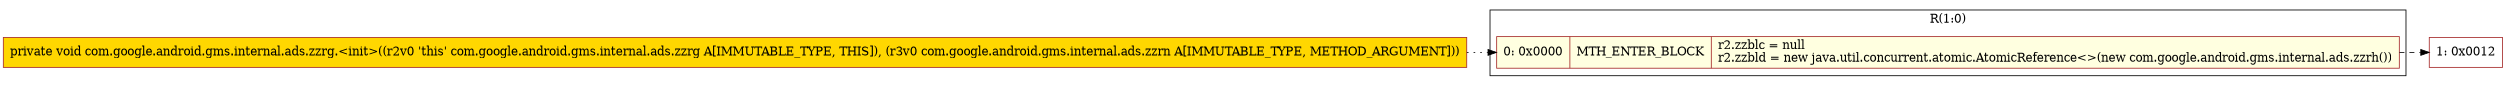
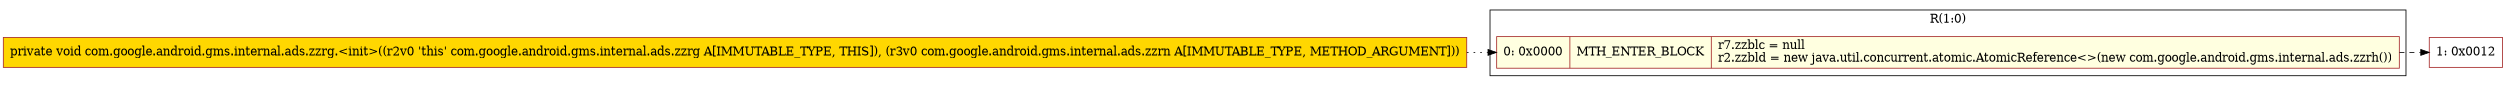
  digraph {
    rankdir=LR
    node [color=brown shape=record style=filled]
-   n1 [label="{0\:\ 0x0000|MTH_ENTER_BLOCK\l|r2.zzblc = null\lr2.zzbld = new java.util.concurrent.atomic.AtomicReference\<\>(new com.google.android.gms.internal.ads.zzrh())\l}" fillcolor=lightyellow]
+   n1 [label="{0\:\ 0x0000|MTH_ENTER_BLOCK\l|r7.zzblc = null\lr2.zzbld = new java.util.concurrent.atomic.AtomicReference\<\>(new com.google.android.gms.internal.ads.zzrh())\l}" fillcolor=lightyellow]
    n2 [label="{1\:\ 0x0012}" fillcolor=white]
    n3 [label="{private void com.google.android.gms.internal.ads.zzrg.\<init\>((r2v0 'this' com.google.android.gms.internal.ads.zzrg A[IMMUTABLE_TYPE, THIS]), (r3v0 com.google.android.gms.internal.ads.zzrn A[IMMUTABLE_TYPE, METHOD_ARGUMENT])) }" fillcolor=gold]
    subgraph cluster_1 {
      label="R(1:0)"
      n1
    }
    n1 -> n2 [style=dashed]
    n3 -> n1 [style=dotted]
  }
